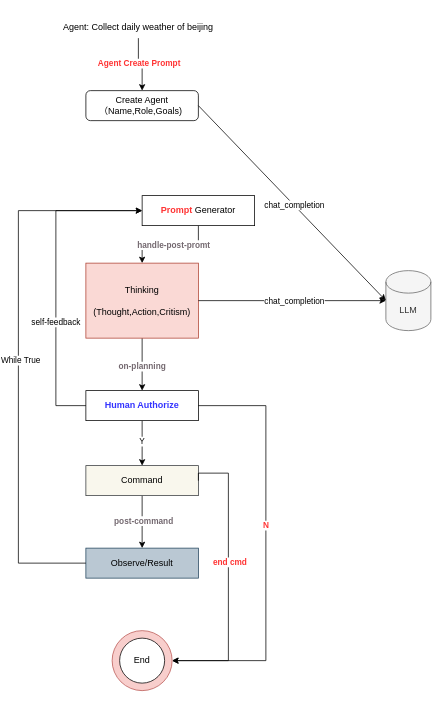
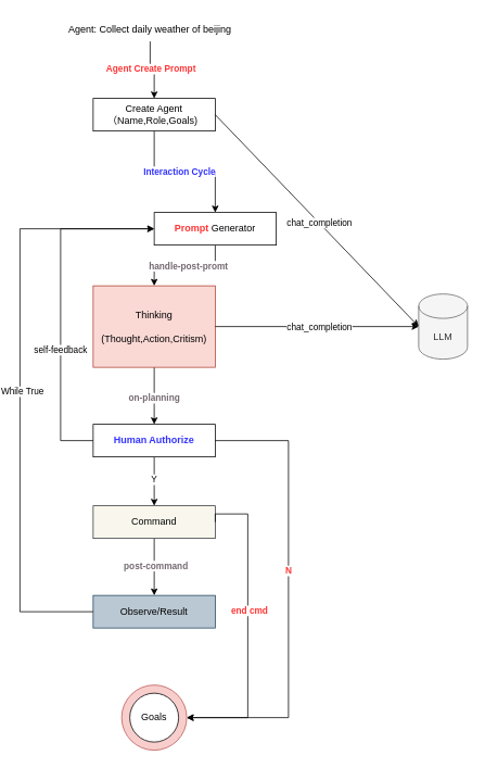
  <mxCell id="0" />
  <mxCell id="1" parent="0" />
  <mxCell id="2" value="" style="edgeStyle=orthogonalEdgeStyle;rounded=0;orthogonalLoop=1;jettySize=auto;html=1;" edge="1" parent="1" source="4" target="7"><mxGeometry relative="1" as="geometry" /></mxCell>
  <mxCell id="3" value="&lt;b&gt;&lt;font color=&quot;#ff3333&quot;&gt;Agent Create Prompt&lt;/font&gt;&lt;/b&gt;" style="edgeLabel;html=1;align=center;verticalAlign=middle;resizable=0;points=[];" vertex="1" connectable="0" parent="2"><mxGeometry x="-0.12" relative="1" as="geometry"><mxPoint as="offset" /></mxGeometry></mxCell>
  <mxCell id="4" value="Agent: Collect daily weather of beijing" style="text;html=1;strokeColor=none;fillColor=none;align=center;verticalAlign=middle;whiteSpace=wrap;rounded=0;" vertex="1" parent="1"><mxGeometry x="55" y="20" width="250" height="30" as="geometry" /></mxCell>
- <mxCell id="7" value="Create Agent&lt;br&gt;（Name,Role,Goals)&amp;nbsp;" style="whiteSpace=wrap;html=1;rounded=1;" vertex="1" parent="1"><mxGeometry x="110" y="120" width="150" height="40" as="geometry" /></mxCell>
+ <mxCell id="5" value="" style="edgeStyle=orthogonalEdgeStyle;rounded=0;orthogonalLoop=1;jettySize=auto;html=1;" edge="1" parent="1" source="7" target="13"><mxGeometry relative="1" as="geometry" /></mxCell>
+ <mxCell id="6" value="&lt;b&gt;&lt;font color=&quot;#3333ff&quot;&gt;Interaction Cycle&lt;/font&gt;&lt;/b&gt;" style="edgeLabel;html=1;align=center;verticalAlign=middle;resizable=0;points=[];" vertex="1" connectable="0" parent="5"><mxGeometry x="-0.084" y="1" relative="1" as="geometry"><mxPoint as="offset" /></mxGeometry></mxCell>
+ <mxCell id="7" value="Create Agent&lt;br&gt;（Name,Role,Goals)&amp;nbsp;" style="rounded=0;whiteSpace=wrap;html=1;" vertex="1" parent="1"><mxGeometry x="110" y="120" width="150" height="40" as="geometry" /></mxCell>
  <mxCell id="8" value="LLM" style="shape=cylinder3;whiteSpace=wrap;html=1;boundedLbl=1;backgroundOutline=1;size=15;fillColor=#f5f5f5;fontColor=#333333;strokeColor=#666666;" vertex="1" parent="1"><mxGeometry x="510" y="360" width="60" height="80" as="geometry" /></mxCell>
  <mxCell id="9" value="" style="endArrow=classic;html=1;rounded=0;exitX=1;exitY=0.5;exitDx=0;exitDy=0;entryX=0;entryY=0.5;entryDx=0;entryDy=0;entryPerimeter=0;" edge="1" parent="1" source="7" target="8"><mxGeometry width="50" height="50" relative="1" as="geometry"><mxPoint x="320" y="230" as="sourcePoint" /><mxPoint x="370" y="180" as="targetPoint" /></mxGeometry></mxCell>
  <mxCell id="10" value="chat_completion" style="edgeLabel;html=1;align=center;verticalAlign=middle;resizable=0;points=[];" vertex="1" connectable="0" parent="9"><mxGeometry x="0.017" y="1" relative="1" as="geometry"><mxPoint y="1" as="offset" /></mxGeometry></mxCell>
  <mxCell id="11" value="" style="edgeStyle=orthogonalEdgeStyle;rounded=0;orthogonalLoop=1;jettySize=auto;html=1;" edge="1" parent="1" source="13" target="16"><mxGeometry relative="1" as="geometry" /></mxCell>
  <mxCell id="12" value="&lt;font color=&quot;#73686f&quot;&gt;&lt;b&gt;handle-post-promt&lt;/b&gt;&lt;/font&gt;" style="edgeLabel;html=1;align=center;verticalAlign=middle;resizable=0;points=[];" vertex="1" connectable="0" parent="11"><mxGeometry x="-0.056" y="1" relative="1" as="geometry"><mxPoint y="-1" as="offset" /></mxGeometry></mxCell>
  <mxCell id="13" value="&lt;b&gt;&lt;font color=&quot;#ff3333&quot;&gt;Prompt&lt;/font&gt;&lt;/b&gt; Generator" style="rounded=0;whiteSpace=wrap;html=1;" vertex="1" parent="1"><mxGeometry x="185" y="260" width="150" height="40" as="geometry" /></mxCell>
  <mxCell id="14" value="" style="edgeStyle=orthogonalEdgeStyle;rounded=0;orthogonalLoop=1;jettySize=auto;html=1;" edge="1" parent="1" source="16" target="21"><mxGeometry relative="1" as="geometry" /></mxCell>
  <mxCell id="15" value="&lt;b&gt;&lt;font color=&quot;#73686f&quot;&gt;on-planning&lt;/font&gt;&lt;/b&gt;" style="edgeLabel;html=1;align=center;verticalAlign=middle;resizable=0;points=[];" vertex="1" connectable="0" parent="14"><mxGeometry x="-0.152" y="1" relative="1" as="geometry"><mxPoint x="-2" y="7" as="offset" /></mxGeometry></mxCell>
  <mxCell id="16" value="Thinking&lt;br&gt;&lt;br&gt;(Thought,Action,Critism)" style="rounded=0;whiteSpace=wrap;html=1;fillColor=#fad9d5;strokeColor=#ae4132;" vertex="1" parent="1"><mxGeometry x="110" y="350" width="150" height="100" as="geometry" /></mxCell>
  <mxCell id="17" value="" style="endArrow=classic;html=1;rounded=0;exitX=1;exitY=0.5;exitDx=0;exitDy=0;entryX=0;entryY=0.5;entryDx=0;entryDy=0;entryPerimeter=0;" edge="1" parent="1" source="16" target="8"><mxGeometry width="50" height="50" relative="1" as="geometry"><mxPoint x="270" y="150" as="sourcePoint" /><mxPoint x="460" y="230" as="targetPoint" /></mxGeometry></mxCell>
  <mxCell id="18" value="chat_completion" style="edgeLabel;html=1;align=center;verticalAlign=middle;resizable=0;points=[];" vertex="1" connectable="0" parent="17"><mxGeometry x="0.017" y="1" relative="1" as="geometry"><mxPoint y="1" as="offset" /></mxGeometry></mxCell>
  <mxCell id="19" value="" style="edgeStyle=orthogonalEdgeStyle;rounded=0;orthogonalLoop=1;jettySize=auto;html=1;" edge="1" parent="1" source="21" target="24"><mxGeometry relative="1" as="geometry" /></mxCell>
  <mxCell id="20" value="Y" style="edgeLabel;html=1;align=center;verticalAlign=middle;resizable=0;points=[];" vertex="1" connectable="0" parent="19"><mxGeometry x="-0.09" y="-2" relative="1" as="geometry"><mxPoint x="1" as="offset" /></mxGeometry></mxCell>
  <mxCell id="21" value="&lt;font color=&quot;#3333ff&quot;&gt;&lt;b&gt;Human Authorize&lt;/b&gt;&lt;/font&gt;" style="rounded=0;whiteSpace=wrap;html=1;" vertex="1" parent="1"><mxGeometry x="110" y="520" width="150" height="40" as="geometry" /></mxCell>
  <mxCell id="22" value="" style="edgeStyle=orthogonalEdgeStyle;rounded=0;orthogonalLoop=1;jettySize=auto;html=1;" edge="1" parent="1" source="24" target="30"><mxGeometry relative="1" as="geometry" /></mxCell>
  <mxCell id="23" value="&lt;b&gt;&lt;font color=&quot;#73686f&quot;&gt;post-command&lt;/font&gt;&lt;/b&gt;" style="edgeLabel;html=1;align=center;verticalAlign=middle;resizable=0;points=[];" vertex="1" connectable="0" parent="22"><mxGeometry x="-0.069" y="1" relative="1" as="geometry"><mxPoint as="offset" /></mxGeometry></mxCell>
  <mxCell id="24" value="Command" style="rounded=0;whiteSpace=wrap;html=1;fillColor=#f9f7ed;strokeColor=#36393d;" vertex="1" parent="1"><mxGeometry x="110" y="620" width="150" height="40" as="geometry" /></mxCell>
  <mxCell id="25" value="" style="endArrow=classic;html=1;rounded=0;exitX=1;exitY=0.5;exitDx=0;exitDy=0;entryX=1;entryY=0.5;entryDx=0;entryDy=0;edgeStyle=orthogonalEdgeStyle;" edge="1" parent="1" source="21" target="28"><mxGeometry width="50" height="50" relative="1" as="geometry"><mxPoint x="310" y="600" as="sourcePoint" /><mxPoint x="360" y="550" as="targetPoint" /><Array as="points"><mxPoint x="350" y="540" /><mxPoint x="350" y="880" /></Array></mxGeometry></mxCell>
  <mxCell id="26" value="&lt;b&gt;&lt;font color=&quot;#ff3333&quot;&gt;N&lt;/font&gt;&lt;/b&gt;" style="edgeLabel;html=1;align=center;verticalAlign=middle;resizable=0;points=[];" vertex="1" connectable="0" parent="25"><mxGeometry x="-0.102" y="1" relative="1" as="geometry"><mxPoint x="-2" as="offset" /></mxGeometry></mxCell>
  <mxCell id="27" value="" style="group" vertex="1" connectable="0" parent="1"><mxGeometry x="145" y="840" width="80" height="80" as="geometry" /></mxCell>
  <mxCell id="28" value="" style="ellipse;whiteSpace=wrap;html=1;aspect=fixed;fillColor=#f8cecc;strokeColor=#b85450;" vertex="1" parent="27"><mxGeometry width="80" height="80" as="geometry" /></mxCell>
- <mxCell id="29" value="End" style="ellipse;whiteSpace=wrap;html=1;aspect=fixed;" vertex="1" parent="27"><mxGeometry x="10" y="10" width="60" height="60" as="geometry" /></mxCell>
+ <mxCell id="29" value="Goals" style="ellipse;whiteSpace=wrap;html=1;aspect=fixed;" vertex="1" parent="27"><mxGeometry x="10" y="10" width="60" height="60" as="geometry" /></mxCell>
  <mxCell id="30" value="Observe/Result" style="rounded=0;whiteSpace=wrap;html=1;fillColor=#bac8d3;strokeColor=#23445d;" vertex="1" parent="1"><mxGeometry x="110" y="730" width="150" height="40" as="geometry" /></mxCell>
  <mxCell id="31" value="" style="endArrow=classic;html=1;rounded=0;exitX=1;exitY=0.5;exitDx=0;exitDy=0;entryX=1;entryY=0.5;entryDx=0;entryDy=0;edgeStyle=orthogonalEdgeStyle;" edge="1" parent="1" source="24" target="28"><mxGeometry width="50" height="50" relative="1" as="geometry"><mxPoint x="280" y="710" as="sourcePoint" /><mxPoint x="330" y="660" as="targetPoint" /><Array as="points"><mxPoint x="260" y="630" /><mxPoint x="300" y="630" /><mxPoint x="300" y="880" /></Array></mxGeometry></mxCell>
  <mxCell id="32" value="&lt;b&gt;&lt;font color=&quot;#ff3333&quot;&gt;end cmd&lt;/font&gt;&lt;/b&gt;" style="edgeLabel;html=1;align=center;verticalAlign=middle;resizable=0;points=[];" vertex="1" connectable="0" parent="31"><mxGeometry x="-0.106" y="3" relative="1" as="geometry"><mxPoint x="-2" as="offset" /></mxGeometry></mxCell>
  <mxCell id="33" value="" style="endArrow=classic;html=1;rounded=0;exitX=0;exitY=0.5;exitDx=0;exitDy=0;entryX=0;entryY=0.5;entryDx=0;entryDy=0;edgeStyle=orthogonalEdgeStyle;" edge="1" parent="1" source="30" target="13"><mxGeometry width="50" height="50" relative="1" as="geometry"><mxPoint x="-50" y="640" as="sourcePoint" /><mxPoint x="0" y="590" as="targetPoint" /><Array as="points"><mxPoint x="20" y="750" /><mxPoint x="20" y="280" /></Array></mxGeometry></mxCell>
  <mxCell id="34" value="While True" style="edgeLabel;html=1;align=center;verticalAlign=middle;resizable=0;points=[];" vertex="1" connectable="0" parent="33"><mxGeometry x="-0.005" y="-2" relative="1" as="geometry"><mxPoint as="offset" /></mxGeometry></mxCell>
  <mxCell id="35" value="" style="endArrow=classic;html=1;rounded=0;exitX=0;exitY=0.5;exitDx=0;exitDy=0;entryX=0;entryY=0.5;entryDx=0;entryDy=0;edgeStyle=orthogonalEdgeStyle;" edge="1" parent="1" source="21" target="13"><mxGeometry width="50" height="50" relative="1" as="geometry"><mxPoint x="10" y="590" as="sourcePoint" /><mxPoint x="60" y="540" as="targetPoint" /><Array as="points"><mxPoint x="70" y="540" /><mxPoint x="70" y="280" /></Array></mxGeometry></mxCell>
  <mxCell id="36" value="self-feedback" style="edgeLabel;html=1;align=center;verticalAlign=middle;resizable=0;points=[];" vertex="1" connectable="0" parent="35"><mxGeometry x="0.004" y="1" relative="1" as="geometry"><mxPoint y="56" as="offset" /></mxGeometry></mxCell>
